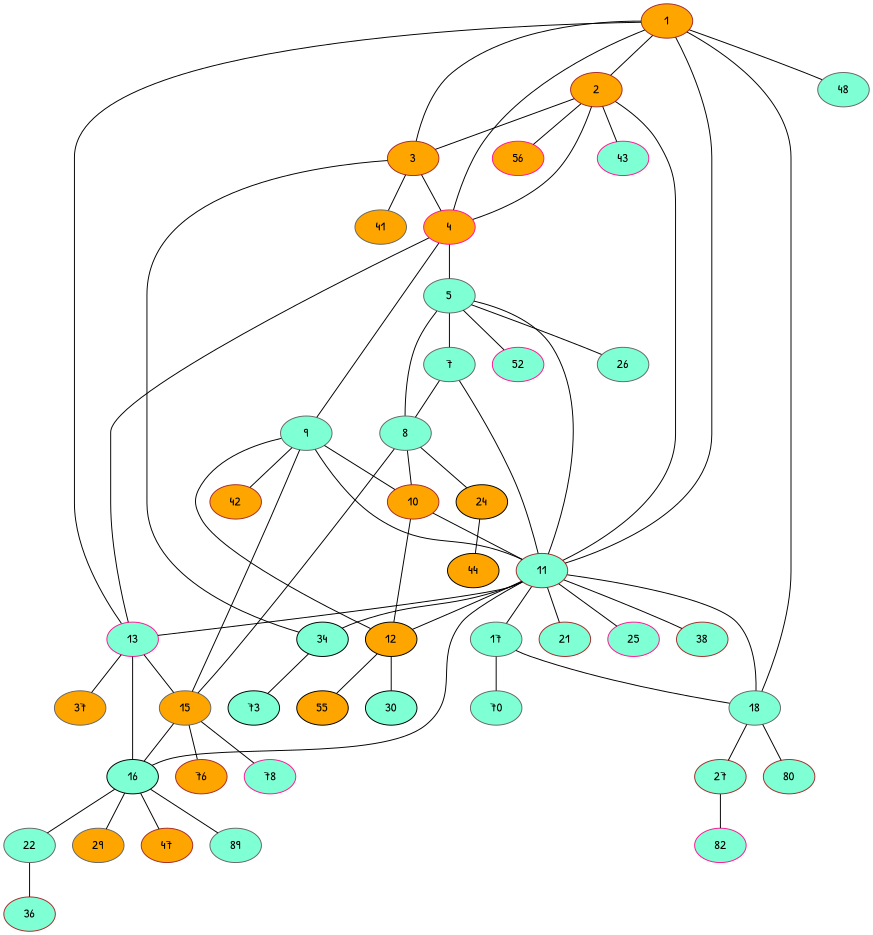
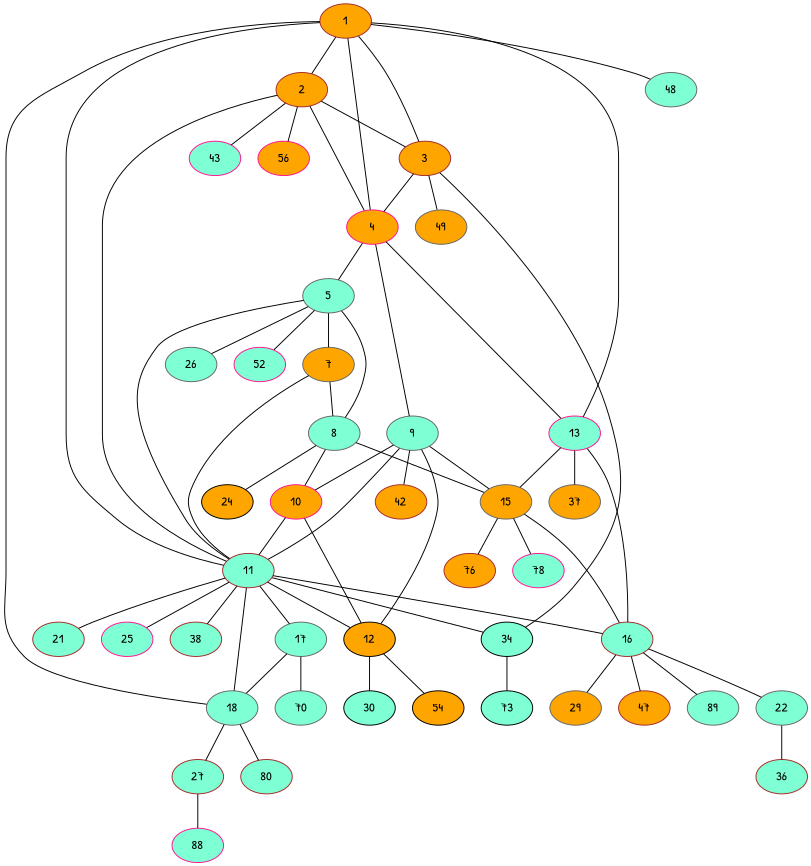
  graph {
    fontname="Patrick Hand"
    node [color=gray40 fillcolor=aquamarine fontname="Patrick Hand" style=filled]
    edge [fontname="Patrick Hand"]
    1 [color=brown fillcolor=orange]
    2 [color=brown fillcolor=orange]
    3 [color=brown fillcolor=orange]
    4 [color=deeppink fillcolor=orange super="+33"]
    11 [color=brown super="+20+23+71"]
    13 [color=deeppink super="+14+75+87"]
    18 [super="+51+19+39+67+81+72+79"]
    48
    43 [color=deeppink super="+86"]
    n10 [color=deeppink fillcolor=orange label=56]
    34 [color=black]
-   41 [fillcolor=orange]
+   41 [fillcolor=orange label=49]
    5 [super="+6+55"]
    9 [super="+64+85+58+46"]
    12 [color=black fillcolor=orange super="+59"]
-   16 [color=black super="+32+40+45"]
+   16 [color=brown super="+32+40+45"]
    17
    21 [color=brown super="+61"]
    25 [color=deeppink]
    38 [color=brown]
    15 [fillcolor=orange]
    37 [fillcolor=orange]
    27 [color=brown]
    80 [color=brown]
    73 [color=black super="+74"]
-   7
+   7 [fillcolor=orange]
    8 [super="+62"]
    26
    52 [color=deeppink super="+77"]
-   10 [color=brown fillcolor=orange super="+56+57"]
+   10 [color=deeppink fillcolor=orange super="+56+57"]
    42 [color=brown fillcolor=orange]
    24 [color=black fillcolor=orange]
    76 [color=brown fillcolor=orange]
    78 [color=deeppink]
-   44 [color=black fillcolor=orange]
    30 [color=black]
-   54 [color=black fillcolor=orange label=55]
+   54 [color=black fillcolor=orange]
    22
    29 [fillcolor=orange]
    47 [color=brown fillcolor=orange super="+63"]
    89
    70
    36 [color=brown]
-   82 [color=deeppink]
+   82 [color=deeppink label=88]
    1 -- 2
    1 -- 3
    1 -- 4
    1 -- 11
    1 -- 13
    1 -- 18 [weight=2]
    1 -- 48
    2 -- 3
    2 -- 4
    2 -- 11
    2 -- 43
    2 -- n10
    3 -- 4
    3 -- 34
    3 -- 41
    4 -- 13
    4 -- 5
    4 -- 9
-   11 -- 13
    11 -- 18 [weight=2]
    11 -- 34
    11 -- 12 [weight=2]
    11 -- 16
    11 -- 17
    11 -- 21
    11 -- 25
    11 -- 38
    13 -- 16 [weight=2]
    13 -- 15 [weight=2]
    13 -- 37
    18 -- 27
    18 -- 80
    34 -- 73
    5 -- 11
    5 -- 7 [weight=2]
    5 -- 8 [weight=2]
    5 -- 26
    5 -- 52
    9 -- 11
    9 -- 12
    9 -- 15
    9 -- 10
    9 -- 42
    12 -- 30
    12 -- 54
    16 -- 22
    16 -- 29
    16 -- 47
    16 -- 89
    17 -- 18 [weight=2]
    17 -- 70
    15 -- 16
    15 -- 76
    15 -- 78
    27 -- 82
    7 -- 11
    7 -- 8
    8 -- 15
    8 -- 10
    8 -- 24
    10 -- 11
    10 -- 12
-   24 -- 44
    22 -- 36
  }
